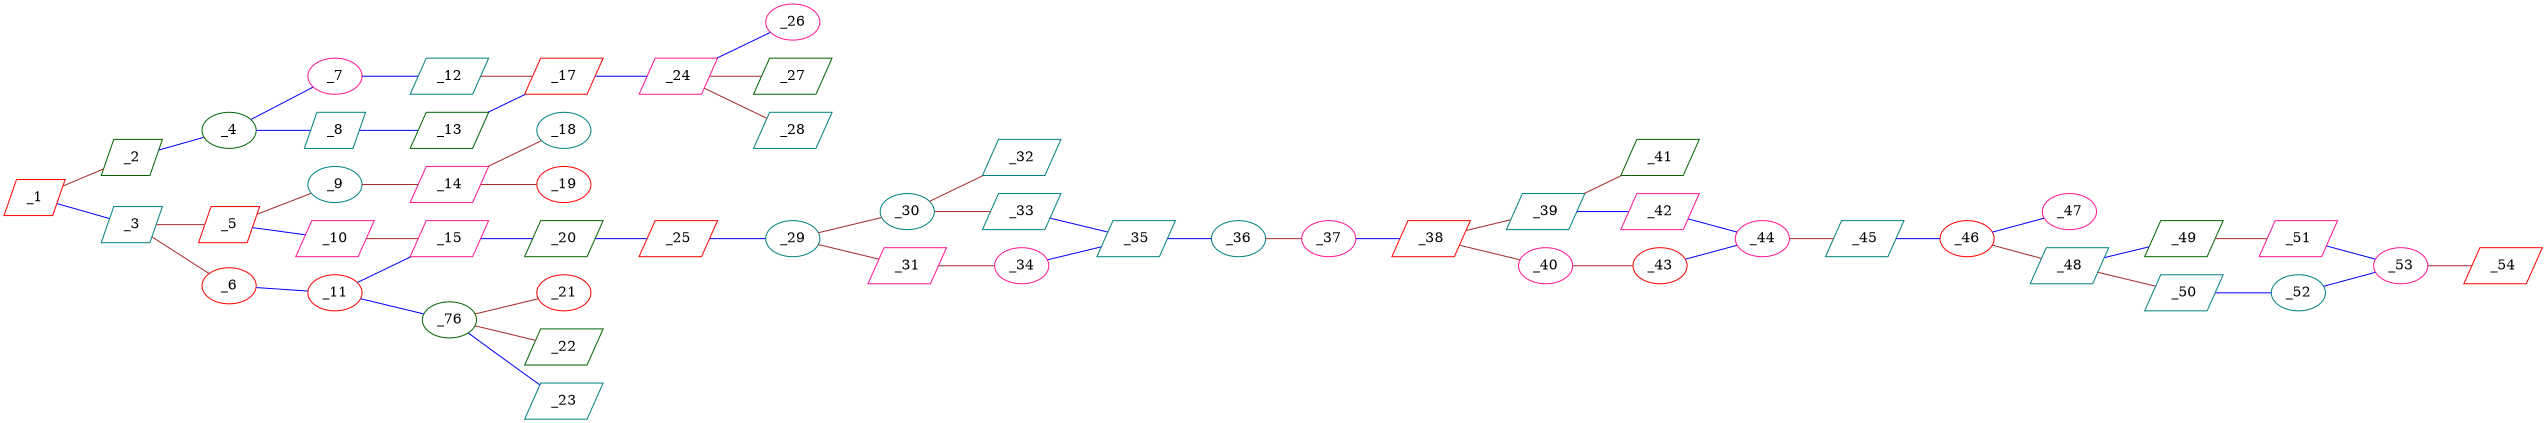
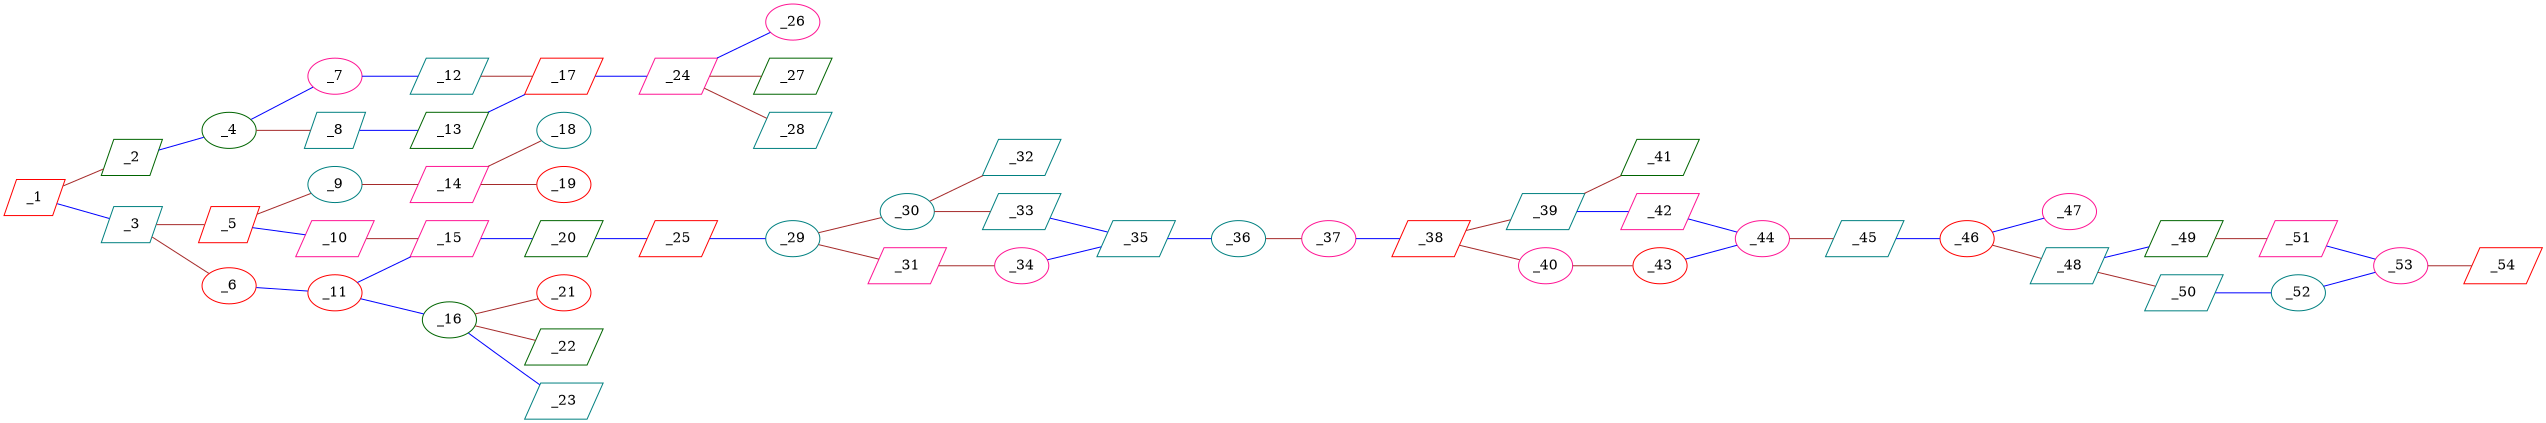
  graph {
    rankdir=LR
    node [charge=0 chem=1 color=teal shape=parallelogram symbol="C  " x=16.7224 y=1]
    edge [color=brown valence=1]
    _1 [chem=4 color=red symbol="N  " x=18.4545 y=-2]
    _2 [chem=4 color=darkgreen symbol="N  " x=19.3205 y=-1.5]
    _3 [x=17.5884 y=-1.5]
    _4 [color=darkgreen shape=ellipse x=20.1865 y=-2]
    _5 [color=red y=-2]
    _6 [color=red shape=ellipse x=17.5884 y=-0.5]
    _7 [color=deeppink shape=ellipse x=20.1865 y=-3]
    _8 [x=21.0525 y=-1.5]
    _9 [chem=4 shape=ellipse symbol="N  " y=-3]
    _10 [color=deeppink x=15.8564 y=-1.5]
    _11 [color=red shape=ellipse y=0]
    _12 [x=21.0525 y=-3.5]
    _13 [color=darkgreen x=21.9186 y=-2]
    _14 [color=deeppink x=15.8564 y=-3.5]
    _15 [color=deeppink x=15.8564 y=-0.5]
-   _16 [chem=5 color=darkgreen shape=ellipse symbol="S  " label=_76]
+   _16 [chem=5 color=darkgreen shape=ellipse symbol="S  "]
    _17 [color=red x=21.9186 y=-3]
    _18 [shape=ellipse x=15.8564 y=-4.5]
    _19 [chem=2 color=red shape=ellipse symbol="O  " x=14.9904 y=-3]
    _20 [chem=4 color=darkgreen symbol="N  " x=14.9904 y=0]
    _21 [chem=2 color=red shape=ellipse symbol="O  " y=2]
    _22 [chem=2 color=darkgreen symbol="O  " x=15.7224]
    _23 [chem=2 symbol="O  " x=17.7224]
    _24 [chem=5 color=deeppink symbol="S  " x=22.7846 y=-3.5001]
    _25 [chem=4 color=red symbol="N  " x=14.1243 y=-0.5]
    _26 [chem=2 color=deeppink shape=ellipse symbol="O  " x=23.6506 y=-4.0001]
    _27 [chem=2 color=darkgreen symbol="O  " x=22.2846 y=-4.3661]
    _28 [chem=2 symbol="O  " x=23.2846 y=-2.634]
    _29 [shape=ellipse x=13.2583 y=0]
    _30 [shape=ellipse x=12.3923 y=-0.5]
    _31 [color=deeppink x=13.2583]
    _32 [x=12.3923 y=-1.5]
    _33 [x=11.5263 y=0]
    _34 [color=deeppink shape=ellipse x=12.3923 y=1.5]
    _35 [x=11.5263]
    _36 [chem=4 shape=ellipse symbol="N  " x=10.6602 y=1.5]
    _37 [chem=4 color=deeppink shape=ellipse symbol="N  " x=9.7942]
    _38 [color=red x=8.9282 y=1.5]
    _39 [x=8.9282 y=2.5]
    _40 [color=deeppink shape=ellipse x=8.0622]
    _41 [color=darkgreen x=9.7942 y=3]
    _42 [color=deeppink x=8.0622 y=3]
    _43 [color=red shape=ellipse x=7.1961 y=1.5]
    _44 [color=deeppink shape=ellipse x=7.1961 y=2.5]
    _45 [chem=4 symbol="N  " x=6.3301 y=3]
    _46 [color=red shape=ellipse x=5.4641 y=2.5]
    _47 [chem=2 color=deeppink shape=ellipse symbol="O  " x=5.4641 y=1.5]
    _48 [x=4.5981 y=3]
    _49 [color=darkgreen x=4.5981 y=4]
    _50 [x=3.732 y=2.5]
    _51 [color=deeppink x=3.7321 y=4.5]
    _52 [shape=ellipse x=2.866 y=3]
    _53 [color=deeppink shape=ellipse x=2.866 y=4]
    _54 [chem=4 color=red symbol="N  " x=2 y=4.5]
    _1 -- _2 [valence=2]
    _1 -- _3 [color=blue]
    _2 -- _4 [color=blue]
    _3 -- _5 [valence=2]
    _3 -- _6
    _4 -- _7 [color=blue valence=2]
-   _4 -- _8 [color=blue]
+   _4 -- _8
    _5 -- _9
    _5 -- _10 [color=blue]
    _6 -- _11 [color=blue valence=2]
    _7 -- _12 [color=blue]
    _8 -- _13 [color=blue valence=2]
    _9 -- _14
    _10 -- _15 [valence=2]
    _11 -- _15 [color=blue]
    _11 -- _16 [color=blue]
    _12 -- _17 [valence=2]
    _13 -- _17 [color=blue]
    _14 -- _18
    _14 -- _19 [valence=2]
    _15 -- _20 [color=blue]
    _16 -- _21 [valence=2]
    _16 -- _22 [valence=2]
    _16 -- _23 [color=blue]
    _17 -- _24 [color=blue]
    _20 -- _25 [color=blue valence=2]
    _24 -- _26 [color=blue valence=2]
    _24 -- _27 [valence=2]
    _24 -- _28
    _25 -- _29 [color=blue]
    _29 -- _30 [valence=2]
    _29 -- _31
    _30 -- _32
    _30 -- _33
    _31 -- _34 [valence=2]
    _33 -- _35 [color=blue valence=2]
    _34 -- _35 [color=blue]
    _35 -- _36 [color=blue]
    _36 -- _37 [valence=2]
    _37 -- _38 [color=blue]
    _38 -- _39 [valence=2]
    _38 -- _40
    _39 -- _41
    _39 -- _42 [color=blue]
    _40 -- _43 [valence=2]
    _42 -- _44 [color=blue valence=2]
    _43 -- _44 [color=blue]
    _44 -- _45
    _45 -- _46 [color=blue]
    _46 -- _47 [color=blue valence=2]
    _46 -- _48
    _48 -- _49 [color=blue valence=2]
    _48 -- _50
    _49 -- _51
    _50 -- _52 [color=blue valence=2]
    _51 -- _53 [color=blue valence=2]
    _52 -- _53 [color=blue]
    _53 -- _54
  }
